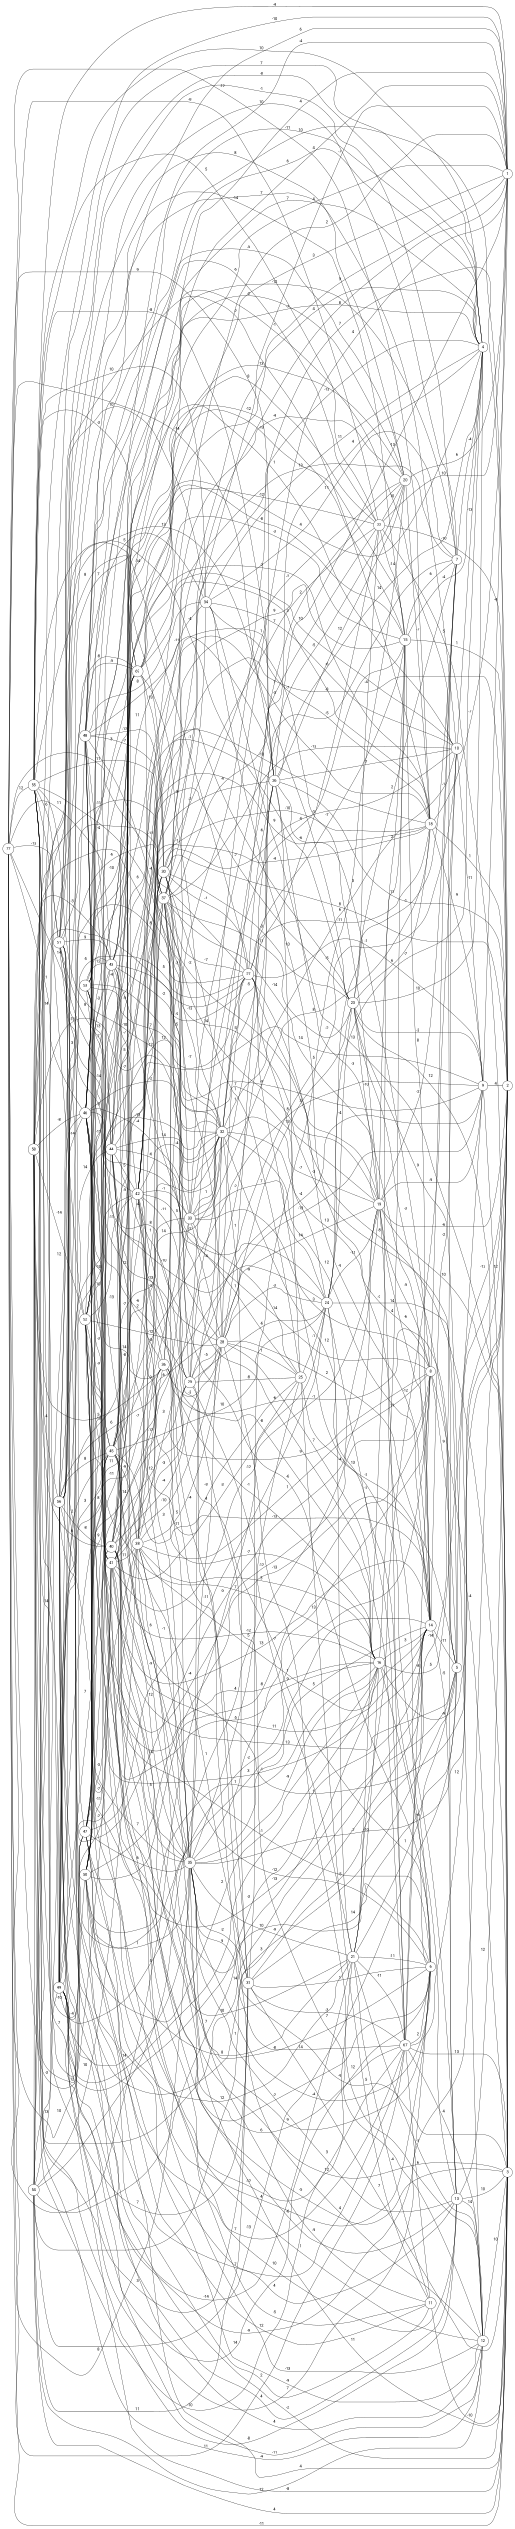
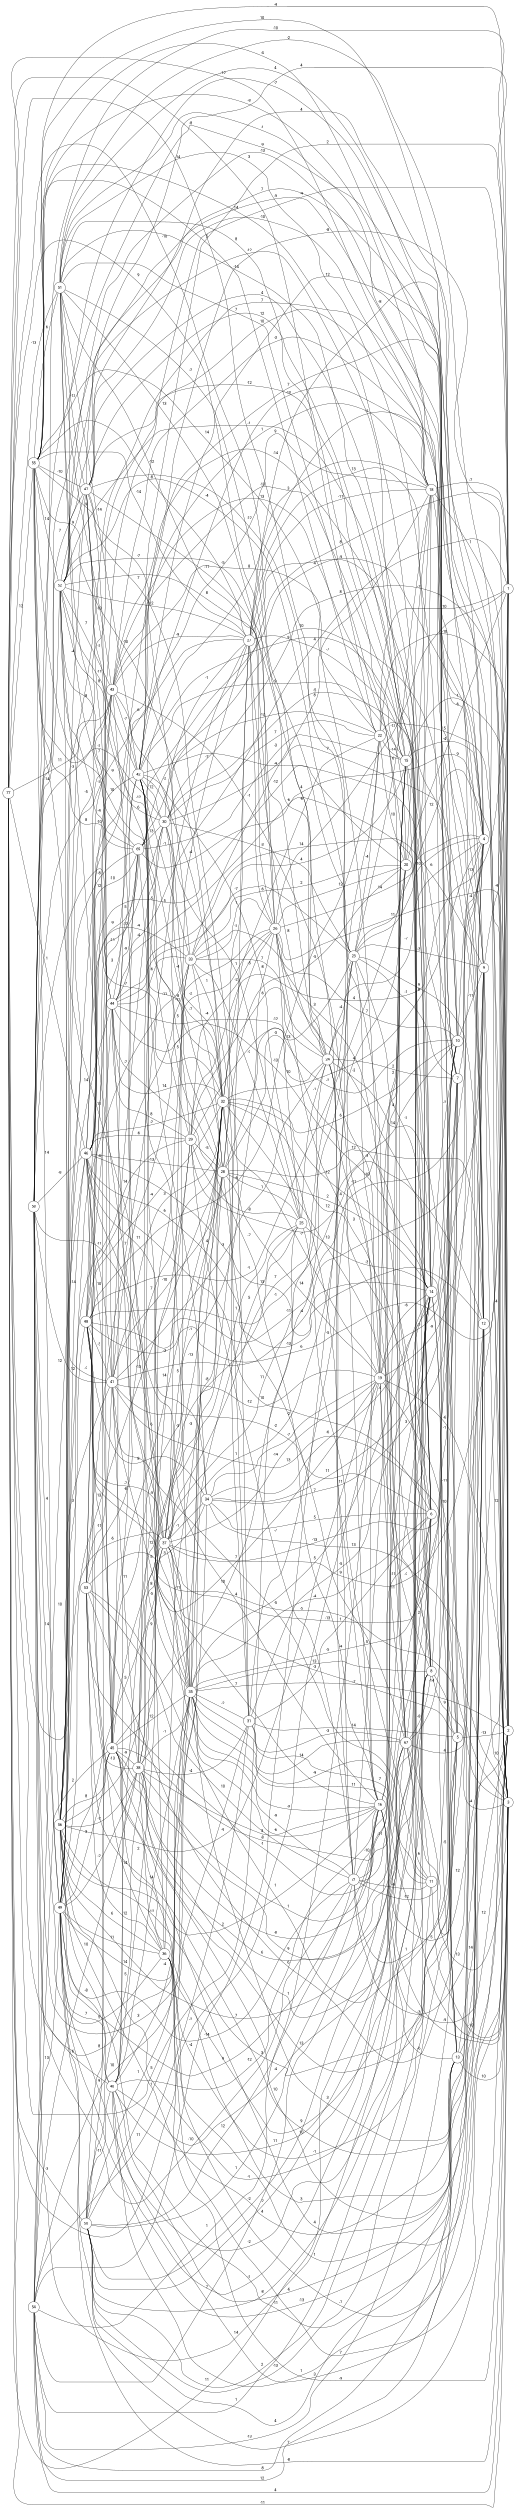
  graph {
    fontname=Roboto
    rankdir=LR
    node [fontname=Roboto shape=circle]
    edge [fontname=Roboto]
    58
    1
    4
    9
    14
    18
    21
    27
    31
    32
    36
    37
    40
    41
    43
    46
    47
    49
    52
    56
    3
    2
    5
    10
    13
    n26 [label=67]
    6
    12
    16
    15
    11
    24
    26
    20
    19
    22
    8
    28
    23
    25
    35
    34
    33
    n44 [label=69]
    29
    38
    30
    42
    7
    45
    44
    48
    n53 [label=77]
    50
    51
    55
    54
    53
    58 -- 1 [label=-10]
    58 -- 4 [label=7]
    58 -- 9 [label=-9]
    58 -- 14 [label=14]
-   58 -- 18 [label=-2]
    58 -- 21 [label=-10]
    58 -- 27 [label=6]
    58 -- 31 [label=3]
    58 -- 32 [label=-7]
    58 -- 36 [label=5]
    58 -- 37 [label=-11]
    58 -- 40 [label=6]
    58 -- 41 [label=12]
    58 -- 43 [label=-3]
    58 -- 46 [label=-8]
    58 -- 47 [label=7]
    58 -- 49 [label=14]
    58 -- 52 [label=-14]
    58 -- 56 [label=4]
    9 -- 1 [label=-4]
    9 -- 3 [label=12]
    9 -- 2 [label=4]
    14 -- 5 [label=-11]
    14 -- 10 [label=-2]
    14 -- 13 [label=-5]
    18 -- 1 [label=-7]
    18 -- 9 [label=9]
    18 -- 2 [label=1]
    21 -- 5 [label=1]
    21 -- 10 [label=-12]
    21 -- n26 [label=-11]
    21 -- 6 [label=-11]
    21 -- 12 [label=-3]
    21 -- 16 [label=-10]
    21 -- 15 [label=-9]
    21 -- 11 [label=-4]
    27 -- 9 [label=-1]
    27 -- 14 [label=-9]
    27 -- 18 [label=-11]
    27 -- 3 [label=-8]
    27 -- 13 [label=13]
    27 -- 15 [label=-7]
    27 -- 24 [label=8]
    27 -- 26 [label=-6]
    31 -- 14 [label=-5]
    31 -- 3 [label=7]
    31 -- 5 [label=14]
    31 -- n26 [label=-3]
    31 -- 6 [label=1]
    31 -- 20 [label=-5]
    32 -- 4 [label=4]
    32 -- 14 [label=12]
    32 -- 31 [label=1]
    32 -- 10 [label=6]
    32 -- 6 [label=12]
    32 -- 26 [label=-5]
    32 -- 19 [label=-7]
    32 -- 22 [label=-6]
    32 -- 8 [label=13]
    36 -- 1 [label=-7]
    36 -- 3 [label=-9]
    36 -- 2 [label=7]
    36 -- 5 [label=-1]
    36 -- 8 [label=9]
    36 -- 28 [label=-3]
    37 -- 1 [label=9]
    37 -- 4 [label=-13]
    37 -- 27 [label=-7]
    37 -- 32 [label=-13]
    37 -- 5 [label=-3]
    37 -- 10 [label=-13]
    37 -- 16 [label=-6]
    37 -- 20 [label=-2]
    37 -- 19 [label=-14]
    37 -- 22 [label=7]
    37 -- 23 [label=11]
    37 -- 25 [label=1]
    37 -- 35 [label=-11]
    37 -- 34 [label=-1]
    37 -- 33 [label=-3]
    40 -- 1 [label=3]
    40 -- 9 [label=-13]
    40 -- 14 [label=11]
    40 -- 18 [label=-4]
    40 -- 37 [label=2]
    40 -- 13 [label=-6]
    40 -- 12 [label=1]
    40 -- 16 [label=-12]
    40 -- 28 [label=-4]
    40 -- 35 [label=14]
    40 -- n44 [label=-8]
    40 -- 29 [label=12]
    41 -- 9 [label=-4]
    41 -- 32 [label=3]
    41 -- 5 [label=13]
    41 -- 6 [label=-2]
    41 -- 11 [label=-5]
    41 -- 24 [label=-3]
    41 -- 26 [label=-2]
    41 -- 19 [label=-12]
    41 -- 28 [label=-10]
    41 -- 35 [label=5]
    41 -- 38 [label=11]
    41 -- 30 [label=-4]
    43 -- 18 [label=-3]
    43 -- 27 [label=-9]
    43 -- 32 [label=-2]
    43 -- 16 [label=-1]
    43 -- 15 [label=-13]
    43 -- 20 [label=13]
    43 -- 22 [label=8]
    43 -- 8 [label=-14]
    43 -- 35 [label=6]
    43 -- 42 [label=-7]
    46 -- 1 [label=-4]
    46 -- 4 [label=7]
    46 -- 14 [label=13]
    46 -- 18 [label=1]
    46 -- 32 [label=-2]
    46 -- 36 [label=14]
    46 -- 41 [label=-3]
    46 -- 43 [label=-3]
    46 -- 6 [label=10]
    46 -- 12 [label=-13]
    46 -- 16 [label=4]
    46 -- 28 [label=-13]
    46 -- 34 [label=11]
    46 -- 33 [label=-4]
    46 -- n44 [label=-10]
    46 -- 29 [label=-6]
    46 -- 7 [label=-12]
    46 -- 45 [label=10]
    47 -- 1 [label=4]
    47 -- 18 [label=-10]
    47 -- 41 [label=-3]
    47 -- 3 [label=4]
    47 -- n26 [label=-12]
    47 -- 6 [label=4]
    47 -- 15 [label=-12]
    47 -- 11 [label=12]
    47 -- 24 [label=-11]
    47 -- 35 [label=6]
    47 -- 33 [label=-7]
    47 -- 45 [label=8]
    47 -- 44 [label=-13]
    49 -- 14 [label=-3]
    49 -- 21 [label=-14]
    49 -- 32 [label=-13]
    49 -- 36 [label=11]
    49 -- 40 [label=7]
    49 -- 43 [label=-5]
    49 -- 47 [label=-4]
    49 -- 3 [label=-8]
    49 -- 2 [label=7]
    49 -- 16 [label=9]
    49 -- 8 [label=-2]
    49 -- 35 [label=14]
    49 -- 34 [label=5]
    49 -- 33 [label=-7]
    49 -- 29 [label=14]
    49 -- 38 [label=-2]
    49 -- 42 [label=-10]
    49 -- 45 [label=3]
    52 -- 4 [label=-7]
    52 -- 14 [label=-1]
    52 -- 21 [label=8]
    52 -- 27 [label=12]
    52 -- 41 [label=-9]
    52 -- 43 [label=7]
+   52 -- 47 [label=9]
    52 -- 5 [label=-13]
    52 -- 12 [label=-9]
    52 -- 16 [label=-5]
    52 -- 8 [label=-12]
    52 -- 28 [label=-12]
    52 -- 23 [label=-4]
    52 -- 35 [label=7]
    52 -- n44 [label=-4]
    52 -- 30 [label=-9]
    52 -- 42 [label=-11]
    56 -- 27 [label=8]
    56 -- 36 [label=6]
    56 -- 37 [label=-6]
    56 -- 40 [label=-8]
    56 -- 46 [label=-14]
    56 -- 5 [label=3]
    56 -- 10 [label=7]
    56 -- 13 [label=4]
    56 -- n26 [label=7]
    56 -- 6 [label=-9]
    56 -- 12 [label=-11]
    56 -- 16 [label=2]
    56 -- 19 [label=-9]
    56 -- n44 [label=-8]
    56 -- 38 [label=-7]
    56 -- 7 [label=10]
    56 -- 45 [label=8]
    56 -- 44 [label=14]
    56 -- 48 [label=3]
    5 -- 2 [label=-13]
    10 -- 4 [label=-13]
    10 -- 9 [label=-11]
    13 -- 3 [label=10]
    13 -- 2 [label=12]
    13 -- 12 [label=14]
    n26 -- 3 [label=13]
    n26 -- 2 [label=12]
    n26 -- 6 [label=2]
    n26 -- 12 [label=4]
    n26 -- 11 [label=6]
    n26 -- 8 [label=-8]
    n26 -- 7 [label=-14]
    12 -- 3 [label=10]
    16 -- 9 [label=5]
    16 -- 14 [label=3]
    16 -- 2 [label=-9]
    16 -- 13 [label=-6]
    16 -- 15 [label=4]
    15 -- 4 [label=-4]
    15 -- 14 [label=8]
    15 -- 2 [label=1]
    15 -- 7 [label=6]
    11 -- 3 [label=-10]
    24 -- 4 [label=-7]
    24 -- 21 [label=-4]
    24 -- 5 [label=14]
    24 -- n26 [label=-3]
    24 -- 19 [label=-11]
    24 -- 23 [label=-4]
    24 -- 7 [label=2]
    26 -- 1 [label=-13]
    26 -- 4 [label=14]
    26 -- 14 [label=-3]
    26 -- 2 [label=11]
    26 -- 10 [label=7]
    26 -- 20 [label=12]
    26 -- 8 [label=3]
    26 -- 25 [label=10]
    20 -- 1 [label=6]
    20 -- 18 [label=-7]
    19 -- 9 [label=-9]
    19 -- 14 [label=-6]
    19 -- 3 [label=10]
    19 -- 2 [label=-6]
    19 -- n26 [label=11]
    19 -- 15 [label=2]
    19 -- 8 [label=-9]
    19 -- 7 [label=-2]
    22 -- 1 [label=10]
    22 -- 3 [label=5]
    22 -- 2 [label=-10]
    22 -- 15 [label=-14]
    22 -- 20 [label=10]
    8 -- 3 [label=-4]
    8 -- 5 [label=9]
    8 -- 7 [label=-1]
    28 -- 14 [label=2]
    28 -- 27 [label=-3]
    28 -- n26 [label=7]
    28 -- 12 [label=12]
    28 -- 24 [label=-3]
    28 -- 20 [label=-5]
    28 -- 19 [label=14]
    28 -- 23 [label=13]
    28 -- 25 [label=1]
    23 -- 4 [label=10]
    23 -- 9 [label=-3]
    23 -- 18 [label=6]
    23 -- 3 [label=12]
    23 -- 13 [label=-3]
    23 -- 12 [label=9]
    23 -- 19 [label=-10]
    23 -- 22 [label=-4]
    23 -- 7 [label=-1]
    25 -- 14 [label=-3]
    25 -- 11 [label=5]
    25 -- 24 [label=-1]
    35 -- 14 [label=5]
    35 -- 21 [label=-9]
    35 -- 31 [label=-2]
    35 -- 32 [label=4]
    35 -- 3 [label=11]
    35 -- 2 [label=-7]
    35 -- 13 [label=3]
    35 -- n26 [label=14]
    35 -- 6 [label=-4]
    35 -- 16 [label=-9]
    35 -- 11 [label=-9]
    35 -- 8 [label=13]
    35 -- 25 [label=5]
    35 -- 7 [label=-5]
    34 -- 4 [label=11]
    34 -- 3 [label=13]
    34 -- 10 [label=-6]
    34 -- 6 [label=5]
    34 -- 19 [label=-7]
    34 -- 7 [label=11]
    33 -- 18 [label=8]
    33 -- 32 [label=1]
    33 -- 15 [label=4]
    33 -- 24 [label=7]
    33 -- 26 [label=1]
    33 -- 20 [label=2]
    33 -- 8 [label=3]
    33 -- 28 [label=-4]
    33 -- 25 [label=-9]
    n44 -- 4 [label=4]
    n44 -- 18 [label=3]
    n44 -- 32 [label=-8]
    n44 -- 10 [label=10]
    n44 -- 6 [label=-6]
    n44 -- 15 [label=-3]
    n44 -- 22 [label=-12]
    n44 -- 30 [label=13]
    29 -- 1 [label=4]
    29 -- 21 [label=-7]
    29 -- 10 [label=-2]
    29 -- 12 [label=4]
    29 -- 24 [label=-6]
    29 -- 26 [label=-2]
    29 -- 28 [label=-5]
    29 -- 25 [label=-8]
    38 -- 14 [label=1]
    38 -- 31 [label=-4]
    38 -- 36 [label=-12]
    38 -- 37 [label=9]
    38 -- 6 [label=9]
    38 -- 16 [label=3]
    38 -- 8 [label=1]
    38 -- 28 [label=5]
    38 -- 35 [label=-1]
    38 -- 33 [label=6]
    38 -- 29 [label=-3]
    38 -- 30 [label=-5]
    38 -- 7 [label=13]
    30 -- 1 [label=8]
    30 -- 27 [label=-1]
    30 -- 2 [label=8]
    30 -- 10 [label=-5]
    30 -- 12 [label=7]
    30 -- 22 [label=7]
    30 -- 28 [label=-7]
    30 -- 23 [label=-3]
    30 -- 25 [label=1]
    30 -- 29 [label=5]
    42 -- 1 [label=2]
    42 -- 18 [label=-10]
    42 -- 31 [label=-4]
    42 -- 32 [label=-4]
    42 -- 36 [label=-5]
    42 -- 3 [label=12]
    42 -- 2 [label=-8]
    42 -- 6 [label=9]
    42 -- 16 [label=-8]
    42 -- 15 [label=9]
    42 -- 20 [label=-4]
    42 -- 28 [label=5]
    42 -- 35 [label=3]
    42 -- 33 [label=-1]
    42 -- 29 [label=-11]
    42 -- 30 [label=12]
    7 -- 4 [label=-4]
    45 -- 1 [label=4]
    45 -- 9 [label=3]
    45 -- 32 [label=14]
    45 -- 2 [label=1]
    45 -- n26 [label=6]
    45 -- 6 [label=-8]
    45 -- 15 [label=-8]
    45 -- 24 [label=10]
    45 -- 26 [label=-1]
    45 -- 25 [label=-8]
    45 -- 35 [label=12]
    45 -- n44 [label=-9]
    45 -- 38 [label=-9]
    44 -- 1 [label=4]
    44 -- 4 [label=4]
    44 -- 9 [label=14]
    44 -- 14 [label=-13]
    44 -- 18 [label=9]
    44 -- 32 [label=14]
    44 -- 6 [label=-12]
    44 -- 16 [label=-7]
    44 -- 23 [label=-7]
    44 -- 35 [label=-9]
    44 -- 33 [label=-6]
    44 -- 29 [label=8]
    44 -- 42 [label=5]
    48 -- 1 [label=6]
    48 -- 4 [label=-11]
    48 -- 32 [label=-4]
    48 -- 37 [label=-7]
    48 -- 41 [label=-3]
    48 -- 3 [label=-5]
    48 -- 10 [label=-1]
    48 -- 16 [label=7]
    48 -- 26 [label=-11]
    48 -- 20 [label=-9]
    48 -- 22 [label=-6]
    48 -- 34 [label=8]
    48 -- n44 [label=-9]
    48 -- 38 [label=-13]
    48 -- 30 [label=-12]
    48 -- 45 [label=13]
    48 -- 44 [label=-4]
    n53 -- 18 [label=-12]
    n53 -- 41 [label=10]
    n53 -- 43 [label=11]
    n53 -- 46 [label=1]
    n53 -- 3 [label=-11]
    n53 -- n26 [label=11]
    n53 -- 24 [label=-10]
    n53 -- 26 [label=9]
    n53 -- 19 [label=-2]
    n53 -- 22 [label=-8]
    n53 -- 23 [label=-14]
    n53 -- 25 [label=5]
    n53 -- 35 [label=8]
    n53 -- 50 [label=-3]
    n53 -- 51 [label=-13]
    n53 -- 55 [label=12]
    50 -- 18 [label=-2]
    50 -- 21 [label=12]
    50 -- 32 [label=1]
    50 -- 37 [label=5]
    50 -- 40 [label=-11]
    50 -- 5 [label=-13]
    50 -- 13 [label=4]
    50 -- 16 [label=1]
    50 -- 11 [label=2]
    50 -- 20 [label=-2]
    50 -- 8 [label=-8]
    50 -- 35 [label=1]
    50 -- 42 [label=-11]
    50 -- 45 [label=9]
    51 -- 14 [label=3]
    51 -- 27 [label=-12]
    51 -- 43 [label=9]
    51 -- 47 [label=-13]
    51 -- 3 [label=-2]
    51 -- n26 [label=7]
    51 -- 12 [label=4]
    51 -- 15 [label=-14]
    51 -- 24 [label=-2]
    51 -- 26 [label=13]
    51 -- 20 [label=8]
    51 -- n44 [label=7]
    51 -- 42 [label=-14]
    51 -- 7 [label=-1]
    51 -- 44 [label=8]
    55 -- 1 [label=-4]
    55 -- 4 [label=10]
    55 -- 27 [label=-14]
    55 -- 31 [label=7]
    55 -- 32 [label=-10]
    55 -- 37 [label=11]
    55 -- 47 [label=-10]
    55 -- 49 [label=14]
    55 -- 52 [label=14]
    55 -- 13 [label=-8]
    55 -- 6 [label=14]
    55 -- 12 [label=-4]
    55 -- 26 [label=-8]
    55 -- 19 [label=14]
    55 -- 22 [label=5]
    55 -- 34 [label=10]
    55 -- n44 [label=8]
    55 -- 30 [label=-3]
    55 -- 51 [label=6]
    54 -- 4 [label=-8]
    54 -- 14 [label=1]
    54 -- 31 [label=11]
    54 -- 46 [label=12]
    54 -- 49 [label=13]
    54 -- 3 [label=4]
    54 -- 5 [label=-13]
    54 -- 12 [label=12]
    54 -- 16 [label=7]
    54 -- 19 [label=1]
    54 -- 23 [label=-4]
    54 -- 34 [label=10]
    54 -- 38 [label=10]
    54 -- 45 [label=2]
    53 -- 4 [label=6]
    53 -- 21 [label=10]
    53 -- 27 [label=5]
    53 -- 32 [label=7]
    53 -- 36 [label=12]
    53 -- 41 [label=-11]
    53 -- 43 [label=12]
    53 -- 2 [label=10]
    53 -- 10 [label=1]
    53 -- 13 [label=10]
    53 -- 6 [label=-1]
    53 -- 19 [label=7]
    53 -- n44 [label=3]
  }
